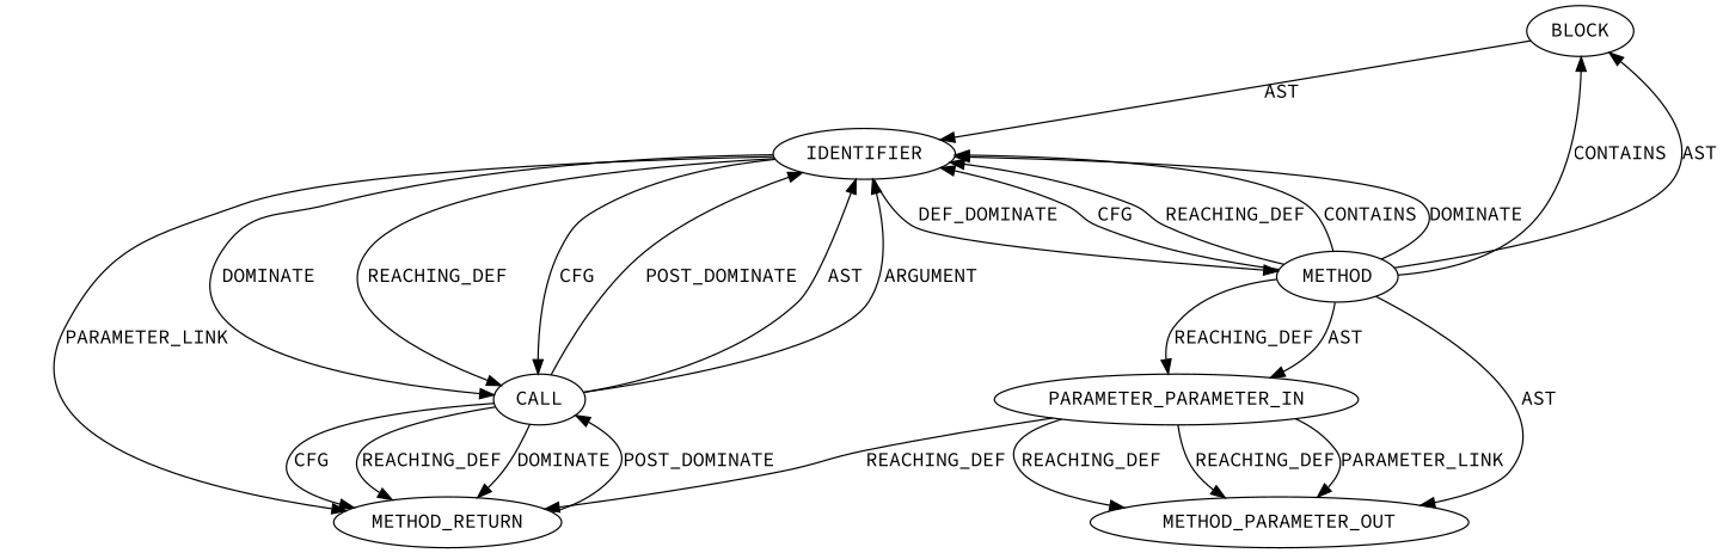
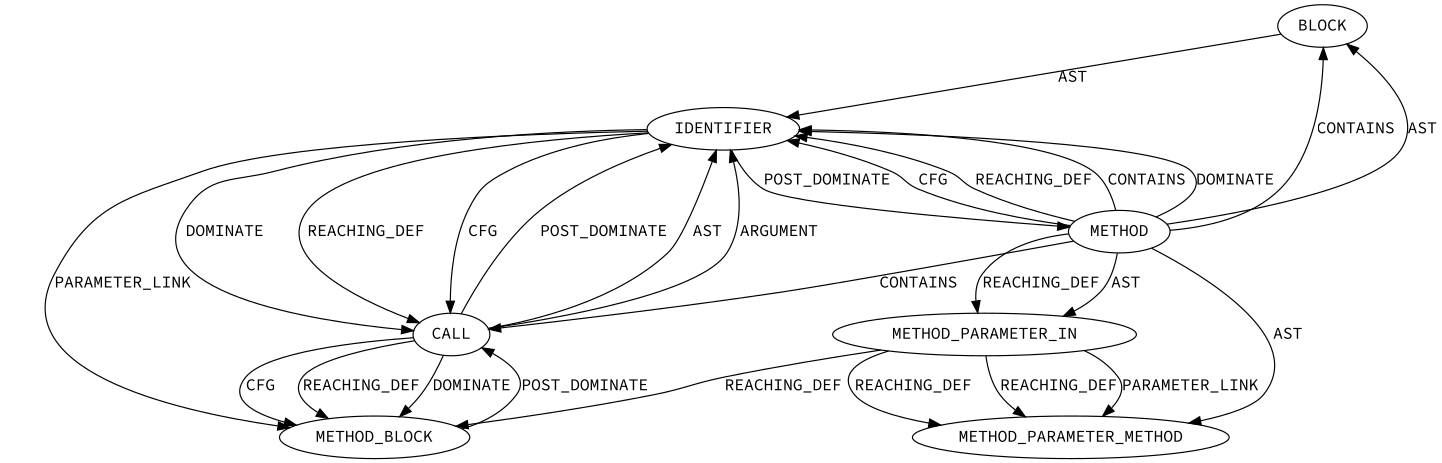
  digraph {
    fontname="Source Code Pro"
    node [CODE=void COLUMN_NUMBER=1 LINE_NUMBER=629 ORDER=1 TYPE_FULL_NAME=void fontname="Source Code Pro"]
    edge [fontname="Source Code Pro"]
    n1 [ARGUMENT_INDEX=-1 CODE="{\n	destroy_workqueue(tls_strp_wq);\n}" LINE_NUMBER=630 ORDER=2 label=BLOCK]
    n2 [ARGUMENT_INDEX=1 CODE=tls_strp_wq COLUMN_NUMBER=20 LINE_NUMBER=631 NAME=tls_strp_wq TYPE_FULL_NAME="workqueue_struct*" label=IDENTIFIER]
    n3 [ARGUMENT_INDEX=-1 CODE="destroy_workqueue(tls_strp_wq)" COLUMN_NUMBER=2 DISPATCH_TYPE=STATIC_DISPATCH LINE_NUMBER=631 METHOD_FULL_NAME=destroy_workqueue NAME=destroy_workqueue TYPE_FULL_NAME="<empty>" label=CALL]
-   n4 [CODE=RET EVALUATION_STRATEGY=BY_VALUE ORDER=3 label=METHOD_RETURN]
+   n4 [CODE=RET EVALUATION_STRATEGY=BY_VALUE ORDER=3 label=METHOD_BLOCK]
    n5 [AST_PARENT_FULL_NAME="tls_strp.c:<global>" AST_PARENT_TYPE=TYPE_DECL CODE="void tls_strp_dev_exit(void)\n{\n	destroy_workqueue(tls_strp_wq);\n}" COLUMN_NUMBER_END=1 FILENAME="tls_strp.c" FULL_NAME=tls_strp_dev_exit IS_EXTERNAL=false LINE_NUMBER_END=632 NAME=tls_strp_dev_exit ORDER=28 SIGNATURE="void tls_strp_dev_exit (void)" label=METHOD TYPE_FULL_NAME=""]
-   n6 [COLUMN_NUMBER=24 EVALUATION_STRATEGY=BY_VALUE INDEX=1 IS_VARIADIC=false label=PARAMETER_PARAMETER_IN]
-   n7 [COLUMN_NUMBER=24 EVALUATION_STRATEGY=BY_VALUE INDEX=1 IS_VARIADIC=false label=METHOD_PARAMETER_OUT]
+   n6 [COLUMN_NUMBER=24 EVALUATION_STRATEGY=BY_VALUE INDEX=1 IS_VARIADIC=false label=METHOD_PARAMETER_IN]
+   n7 [COLUMN_NUMBER=24 EVALUATION_STRATEGY=BY_VALUE INDEX=1 IS_VARIADIC=false label=METHOD_PARAMETER_METHOD]
    n1 -> n2 [label=AST]
    n2 -> n3 [label=DOMINATE]
    n2 -> n3 [VARIABLE=tls_strp_wq label=REACHING_DEF]
    n2 -> n3 [label=CFG]
    n2 -> n4 [VARIABLE=tls_strp_wq label=PARAMETER_LINK]
-   n2 -> n5 [label=DEF_DOMINATE]
+   n2 -> n5 [label=POST_DOMINATE]
    n3 -> n2 [label=POST_DOMINATE]
    n3 -> n2 [label=AST]
    n3 -> n2 [label=ARGUMENT]
    n3 -> n4 [label=CFG]
    n3 -> n4 [VARIABLE="destroy_workqueue(tls_strp_wq)" label=REACHING_DEF]
    n3 -> n4 [label=DOMINATE]
    n4 -> n3 [label=POST_DOMINATE]
    n5 -> n1 [label=CONTAINS]
    n5 -> n1 [label=AST]
    n5 -> n2 [label=CFG]
    n5 -> n2 [label=REACHING_DEF]
    n5 -> n2 [label=CONTAINS]
    n5 -> n2 [label=DOMINATE]
+   n5 -> n3 [label=CONTAINS]
    n5 -> n6 [label=REACHING_DEF]
    n5 -> n6 [label=AST]
    n5 -> n7 [label=AST]
    n6 -> n4 [label=REACHING_DEF]
    n6 -> n7 [label=REACHING_DEF]
    n6 -> n7 [label=REACHING_DEF]
    n6 -> n7 [label=PARAMETER_LINK]
  }
